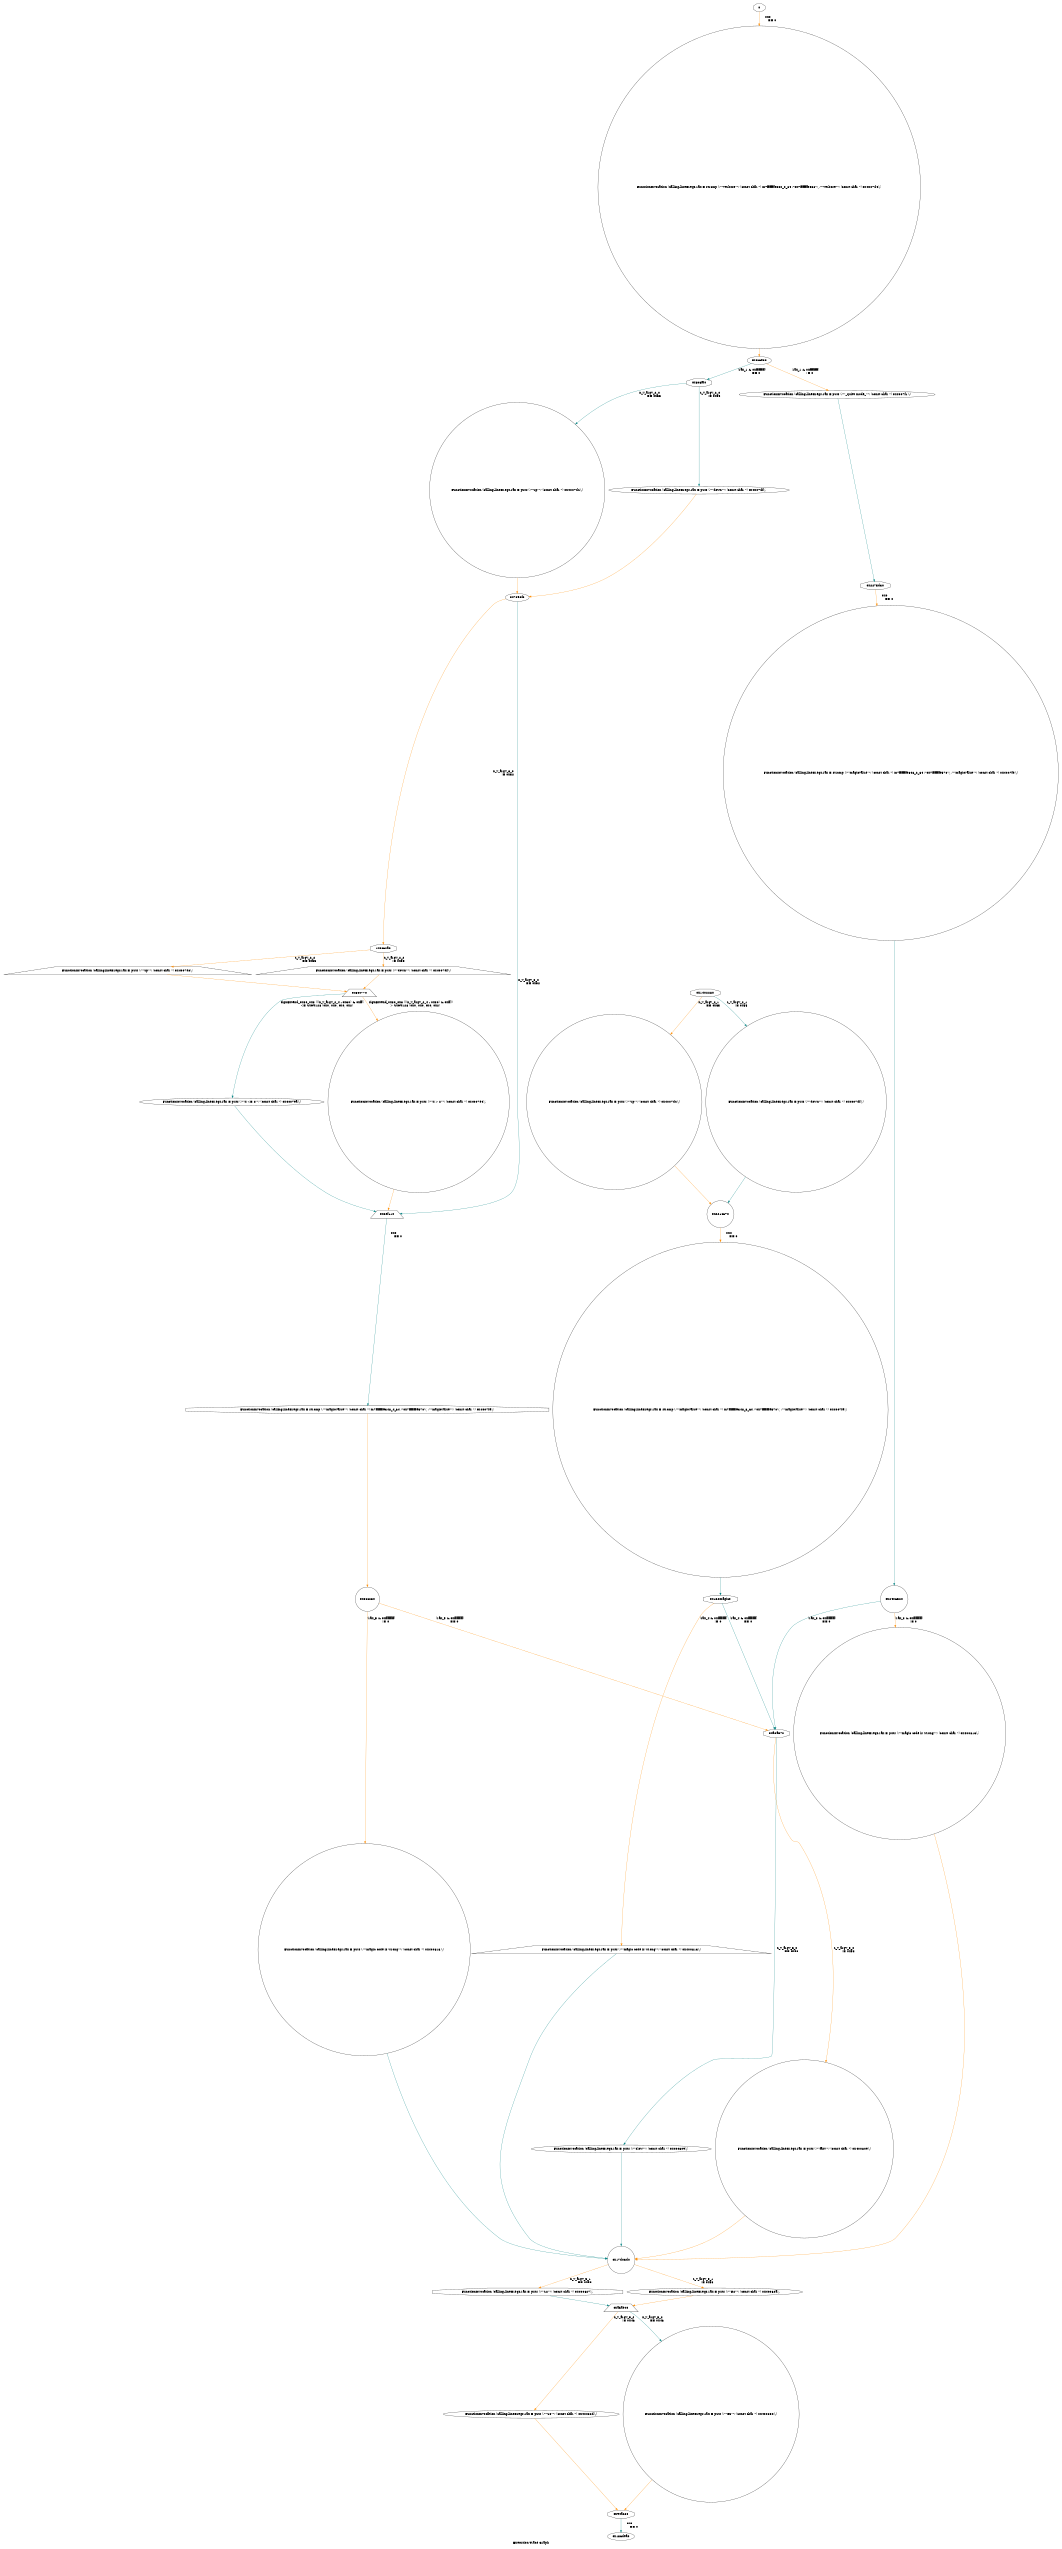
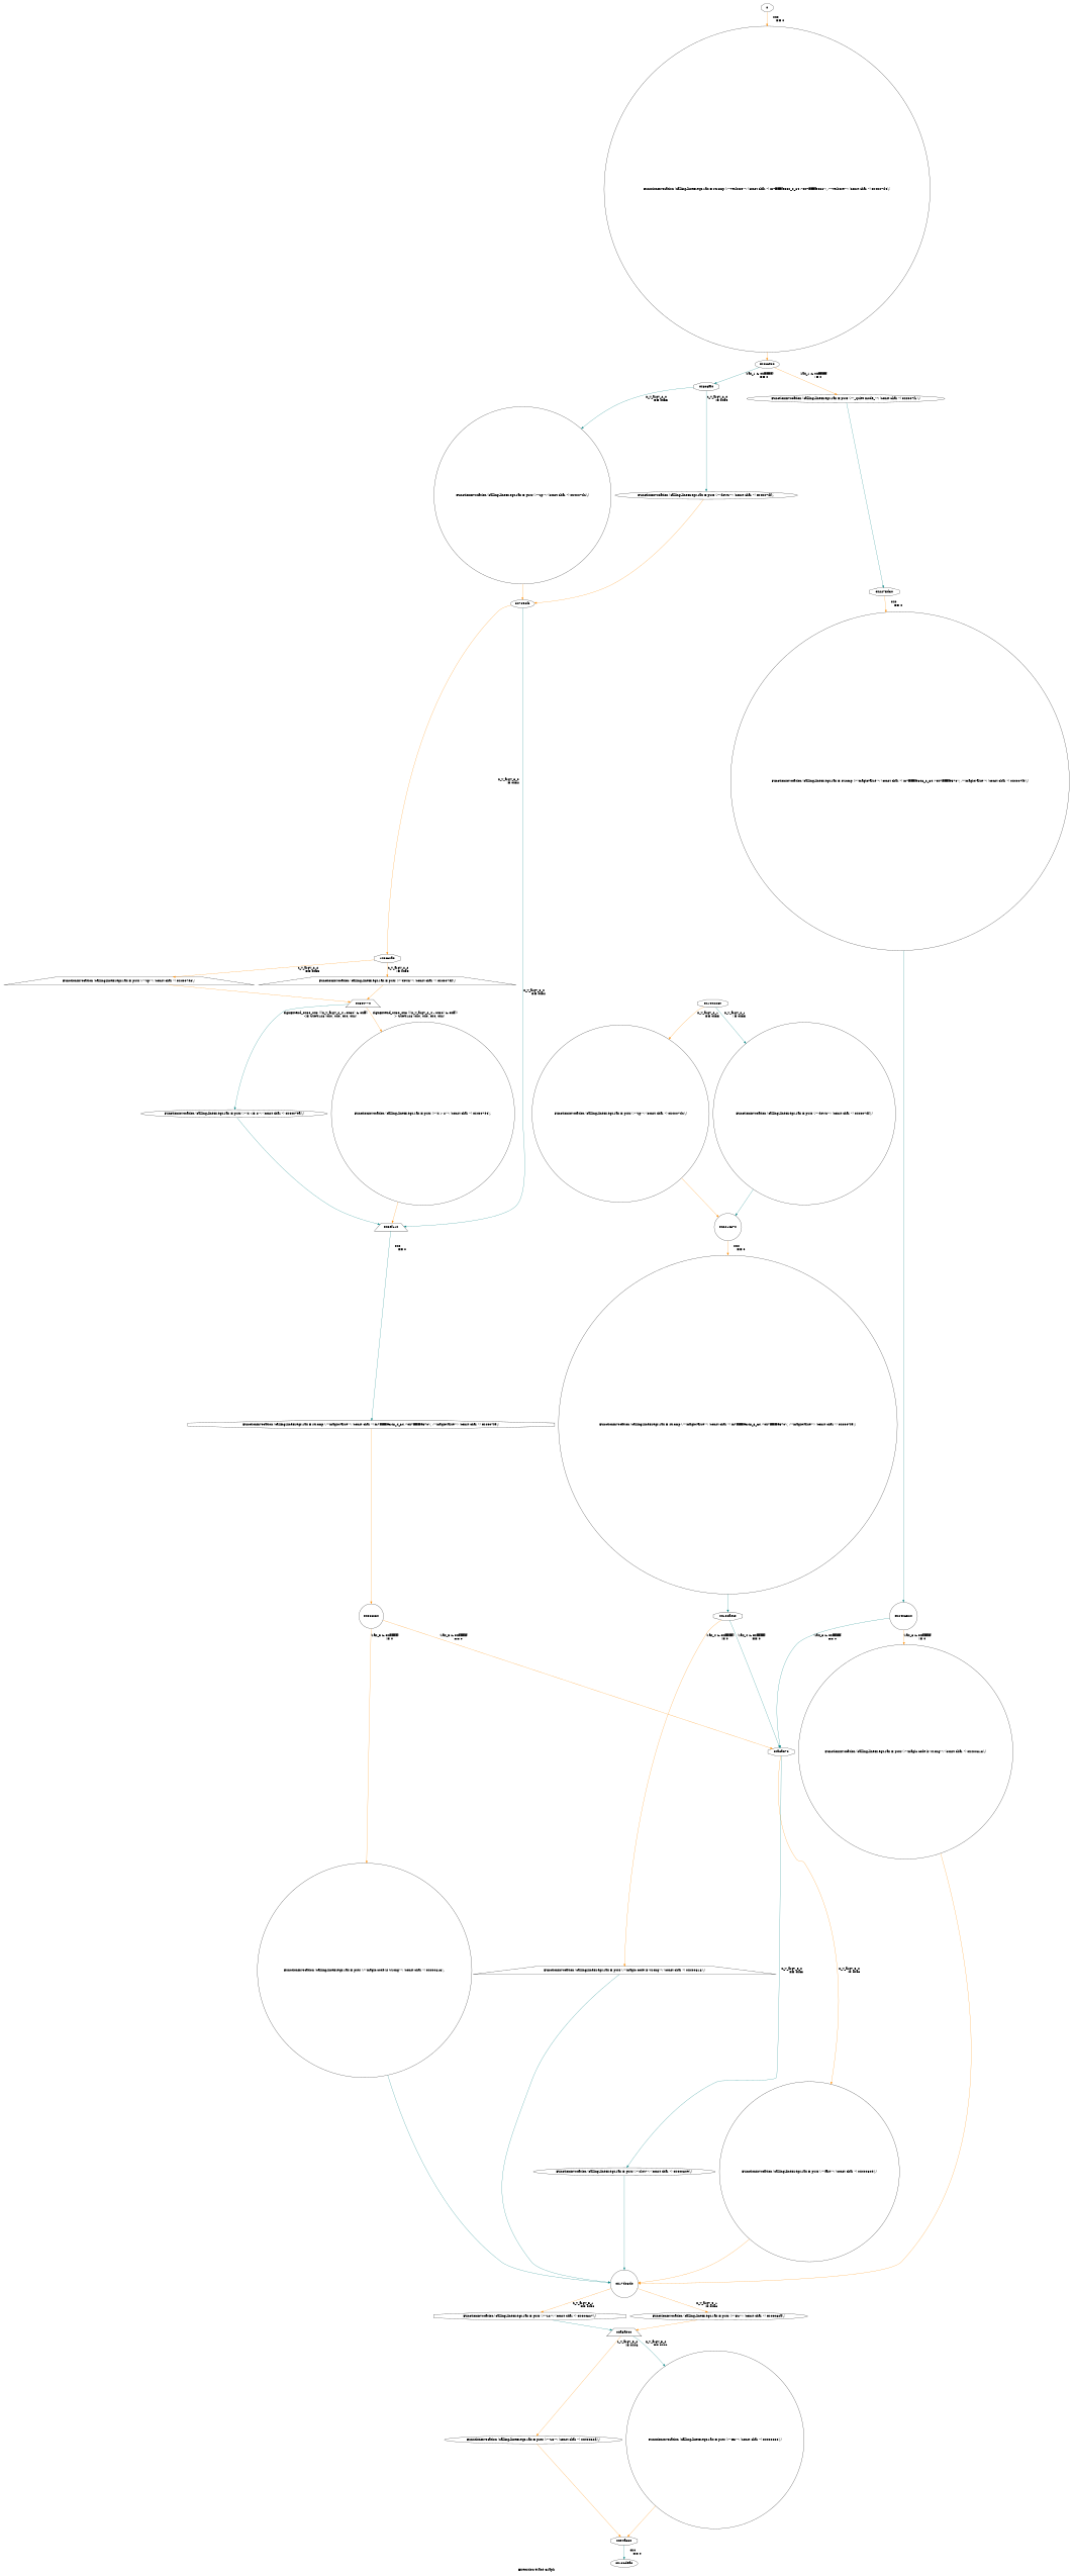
  digraph {
    label="Execution Trace Graph"
    node [shape=circle]
    edge [color=darkorange]
    n1 [label=0 shape=octagon]
    n2 [label="FunctionInvocation (calling-line=regs.rax = strcmp (/*\"verbose\"*/ (const char *) m7fffffffe330_0_64 /*0x7fffffffe56c*/, /*\"verbose\"*/ (const char *) 0x4007d4);)"]
    n3 [label="0x8c6e80" shape=ellipse]
    n4 [label="0x6ef110" shape=trapezium]
    n5 [label="FunctionInvocation (calling-line=regs.rax = strcmp (/*\"magicvalue\"*/ (const char *) m7fffffffe348_4_64 /*0x7fffffffe57c*/, /*\"magicvalue\"*/ (const char *) 0x4007fe);)" shape=octagon]
    n6 [label="0x8c6230"]
    n7 [label="0x7090f0" shape=ellipse]
    n8 [label="1x8c62a0" shape=octagon]
    n9 [label="FunctionInvocation (calling-line=regs.rax = puts (/*\"up\"*/ (const char *) 0x4007dc);)" shape=trapezium]
    n10 [label="FunctionInvocation (calling-line=regs.rax = puts (/*\"down\"*/ (const char *) 0x4007df);)" shape=trapezium]
    n11 [label="0x1402280" shape=octagon]
    n12 [label="FunctionInvocation (calling-line=regs.rax = puts (/*\"up\"*/ (const char *) 0x4007dc);)"]
    n13 [label="FunctionInvocation (calling-line=regs.rax = puts (/*\"down\"*/ (const char *) 0x4007df);)"]
    n14 [label="FunctionInvocation (calling-line=regs.rax = puts (/*\"S3\"*/ (const char *) 0x40082d);)" shape=ellipse]
    n15 [label="0x94ac80" shape=octagon]
    n16 [label="0x186dea0" shape=ellipse]
    n17 [label="FunctionInvocation (calling-line=regs.rax = puts (/*\"F3\"*/ (const char *) 0x400830);)"]
    n18 [label="0x8c4770" shape=trapezium]
    n19 [label="FunctionInvocation (calling-line=regs.rax = puts (/*\"x <= 2\"*/ (const char *) 0x4007ea);)" shape=ellipse]
    n20 [label="FunctionInvocation (calling-line=regs.rax = puts (/*\"x > 2\"*/ (const char *) 0x4007e4);)"]
    n21 [label="0xa3a570" shape=octagon]
    n22 [label="FunctionInvocation (calling-line=regs.rax = puts (/*\"magic code is wrong\"*/ (const char *) 0x400813);)"]
    n23 [label="FunctionInvocation (calling-line=regs.rax = puts (/*\"fast\"*/ (const char *) 0x40080e);)"]
    n24 [label="FunctionInvocation (calling-line=regs.rax = puts (/*\"slow\"*/ (const char *) 0x400809);)" shape=ellipse]
    n25 [label="0x17d03d0"]
    n26 [label="0x8c6fa0" shape=octagon]
    n27 [label="FunctionInvocation (calling-line=regs.rax = puts (/*\"_quiet mode_\"*/ (const char *) 0x4007f1);)" shape=ellipse]
    n28 [label="FunctionInvocation (calling-line=regs.rax = puts (/*\"up\"*/ (const char *) 0x4007dc);)"]
    n29 [label="FunctionInvocation (calling-line=regs.rax = puts (/*\"down\"*/ (const char *) 0x4007df);)" shape=ellipse]
    n30 [label="0x2275d30" shape=octagon]
    n31 [label="0xa5ae40" shape=trapezium]
    n32 [label="FunctionInvocation (calling-line=regs.rax = strcmp (/*\"magicvalue\"*/ (const char *) m7fffffffe348_3_64 /*0x7fffffffe57c*/, /*\"magicvalue\"*/ (const char *) 0x4007fe);)"]
-   n33 [label="0x132magic0" shape=octagon]
+   n33 [label="0x132aec0" shape=octagon]
    n34 [label="FunctionInvocation (calling-line=regs.rax = puts (/*\"magic code is wrong\"*/ (const char *) 0x400813);)" shape=trapezium]
    n35 [label="FunctionInvocation (calling-line=regs.rax = puts (/*\"S2\"*/ (const char *) 0x400827);)" shape=octagon]
    n36 [label="FunctionInvocation (calling-line=regs.rax = puts (/*\"F2\"*/ (const char *) 0x40082a);)" shape=ellipse]
    n37 [label="0x221c670"]
    n38 [label="FunctionInvocation (calling-line=regs.rax = strcmp (/*\"magicvalue\"*/ (const char *) m7fffffffe348_2_64 /*0x7fffffffe57c*/, /*\"magicvalue\"*/ (const char *) 0x4007fe);)"]
    n39 [label="0x2406520"]
    n40 [label="FunctionInvocation (calling-line=regs.rax = puts (/*\"magic code is wrong\"*/ (const char *) 0x400813);)"]
    n1 -> n2 [label="0x0\n	 == 0"]
    n2 -> n3
    n3 -> n26 [color=teal label="(rax_1 & 0xffffffff)\n	 == 0"]
    n3 -> n27 [label="(rax_1 & 0xffffffff)\n	 != 0"]
    n4 -> n5 [color=teal label="0x0\n	 == 0"]
    n5 -> n6
    n6 -> n21 [label="(rax_5 & 0xffffffff)\n	 == 0"]
    n6 -> n22 [label="(rax_5 & 0xffffffff)\n	 != 0"]
    n7 -> n4 [color=teal label="n_v_argv_3_0\n	 == 0x52"]
    n7 -> n8 [label="n_v_argv_3_0\n	 != 0x52"]
    n8 -> n9 [label="n_v_argv_2_2\n	 == 0x55"]
    n8 -> n10 [label="n_v_argv_2_2\n	 != 0x55"]
    n9 -> n18
    n10 -> n18
    n11 -> n12 [label="n_v_argv_2_1\n	 == 0x55"]
    n11 -> n13 [color=teal label="n_v_argv_2_1\n	 != 0x55"]
    n12 -> n37
    n13 -> n37 [color=teal]
    n14 -> n15
    n15 -> n16 [color=teal label="0x0\n	 == 0"]
    n17 -> n15
    n18 -> n19 [color=teal label="signExtend_0x80_0x8 (((n_v_argv_2_4 - 0x30) & 0xff))\n	 <= UINT128 (0x0, 0x0, 0x0, 0x2)"]
    n18 -> n20 [label="signExtend_0x80_0x8 (((n_v_argv_2_4 - 0x30) & 0xff))\n	 > UINT128 (0x0, 0x0, 0x0, 0x2)"]
    n19 -> n4 [color=teal]
    n20 -> n4
    n21 -> n23 [label="n_v_argv_5_0\n	 != 0x53"]
    n21 -> n24 [color=teal label="n_v_argv_5_0\n	 == 0x53"]
    n22 -> n25 [color=teal]
    n23 -> n25
    n24 -> n25 [color=teal]
    n25 -> n35 [label="n_v_argv_5_1\n	 == 0x53"]
    n25 -> n36 [label="n_v_argv_5_1\n	 != 0x53"]
    n26 -> n28 [color=teal label="n_v_argv_2_0\n	 == 0x55"]
    n26 -> n29 [color=teal label="n_v_argv_2_0\n	 != 0x55"]
    n27 -> n30 [color=teal]
    n28 -> n7
    n29 -> n7
    n30 -> n38 [label="0x0\n	 == 0"]
    n31 -> n14 [label="n_v_argv_5_2\n	 != 0x46"]
    n31 -> n17 [color=teal label="n_v_argv_5_2\n	 == 0x46"]
    n32 -> n33 [color=teal]
    n33 -> n21 [color=teal label="(rax_4 & 0xffffffff)\n	 == 0"]
    n33 -> n34 [label="(rax_4 & 0xffffffff)\n	 != 0"]
    n34 -> n25 [color=teal]
    n35 -> n31 [color=teal]
    n36 -> n31
    n37 -> n32 [label="0x0\n	 == 0"]
    n38 -> n39 [color=teal]
    n39 -> n21 [color=teal label="(rax_3 & 0xffffffff)\n	 == 0"]
    n39 -> n40 [label="(rax_3 & 0xffffffff)\n	 != 0"]
    n40 -> n25
  }
